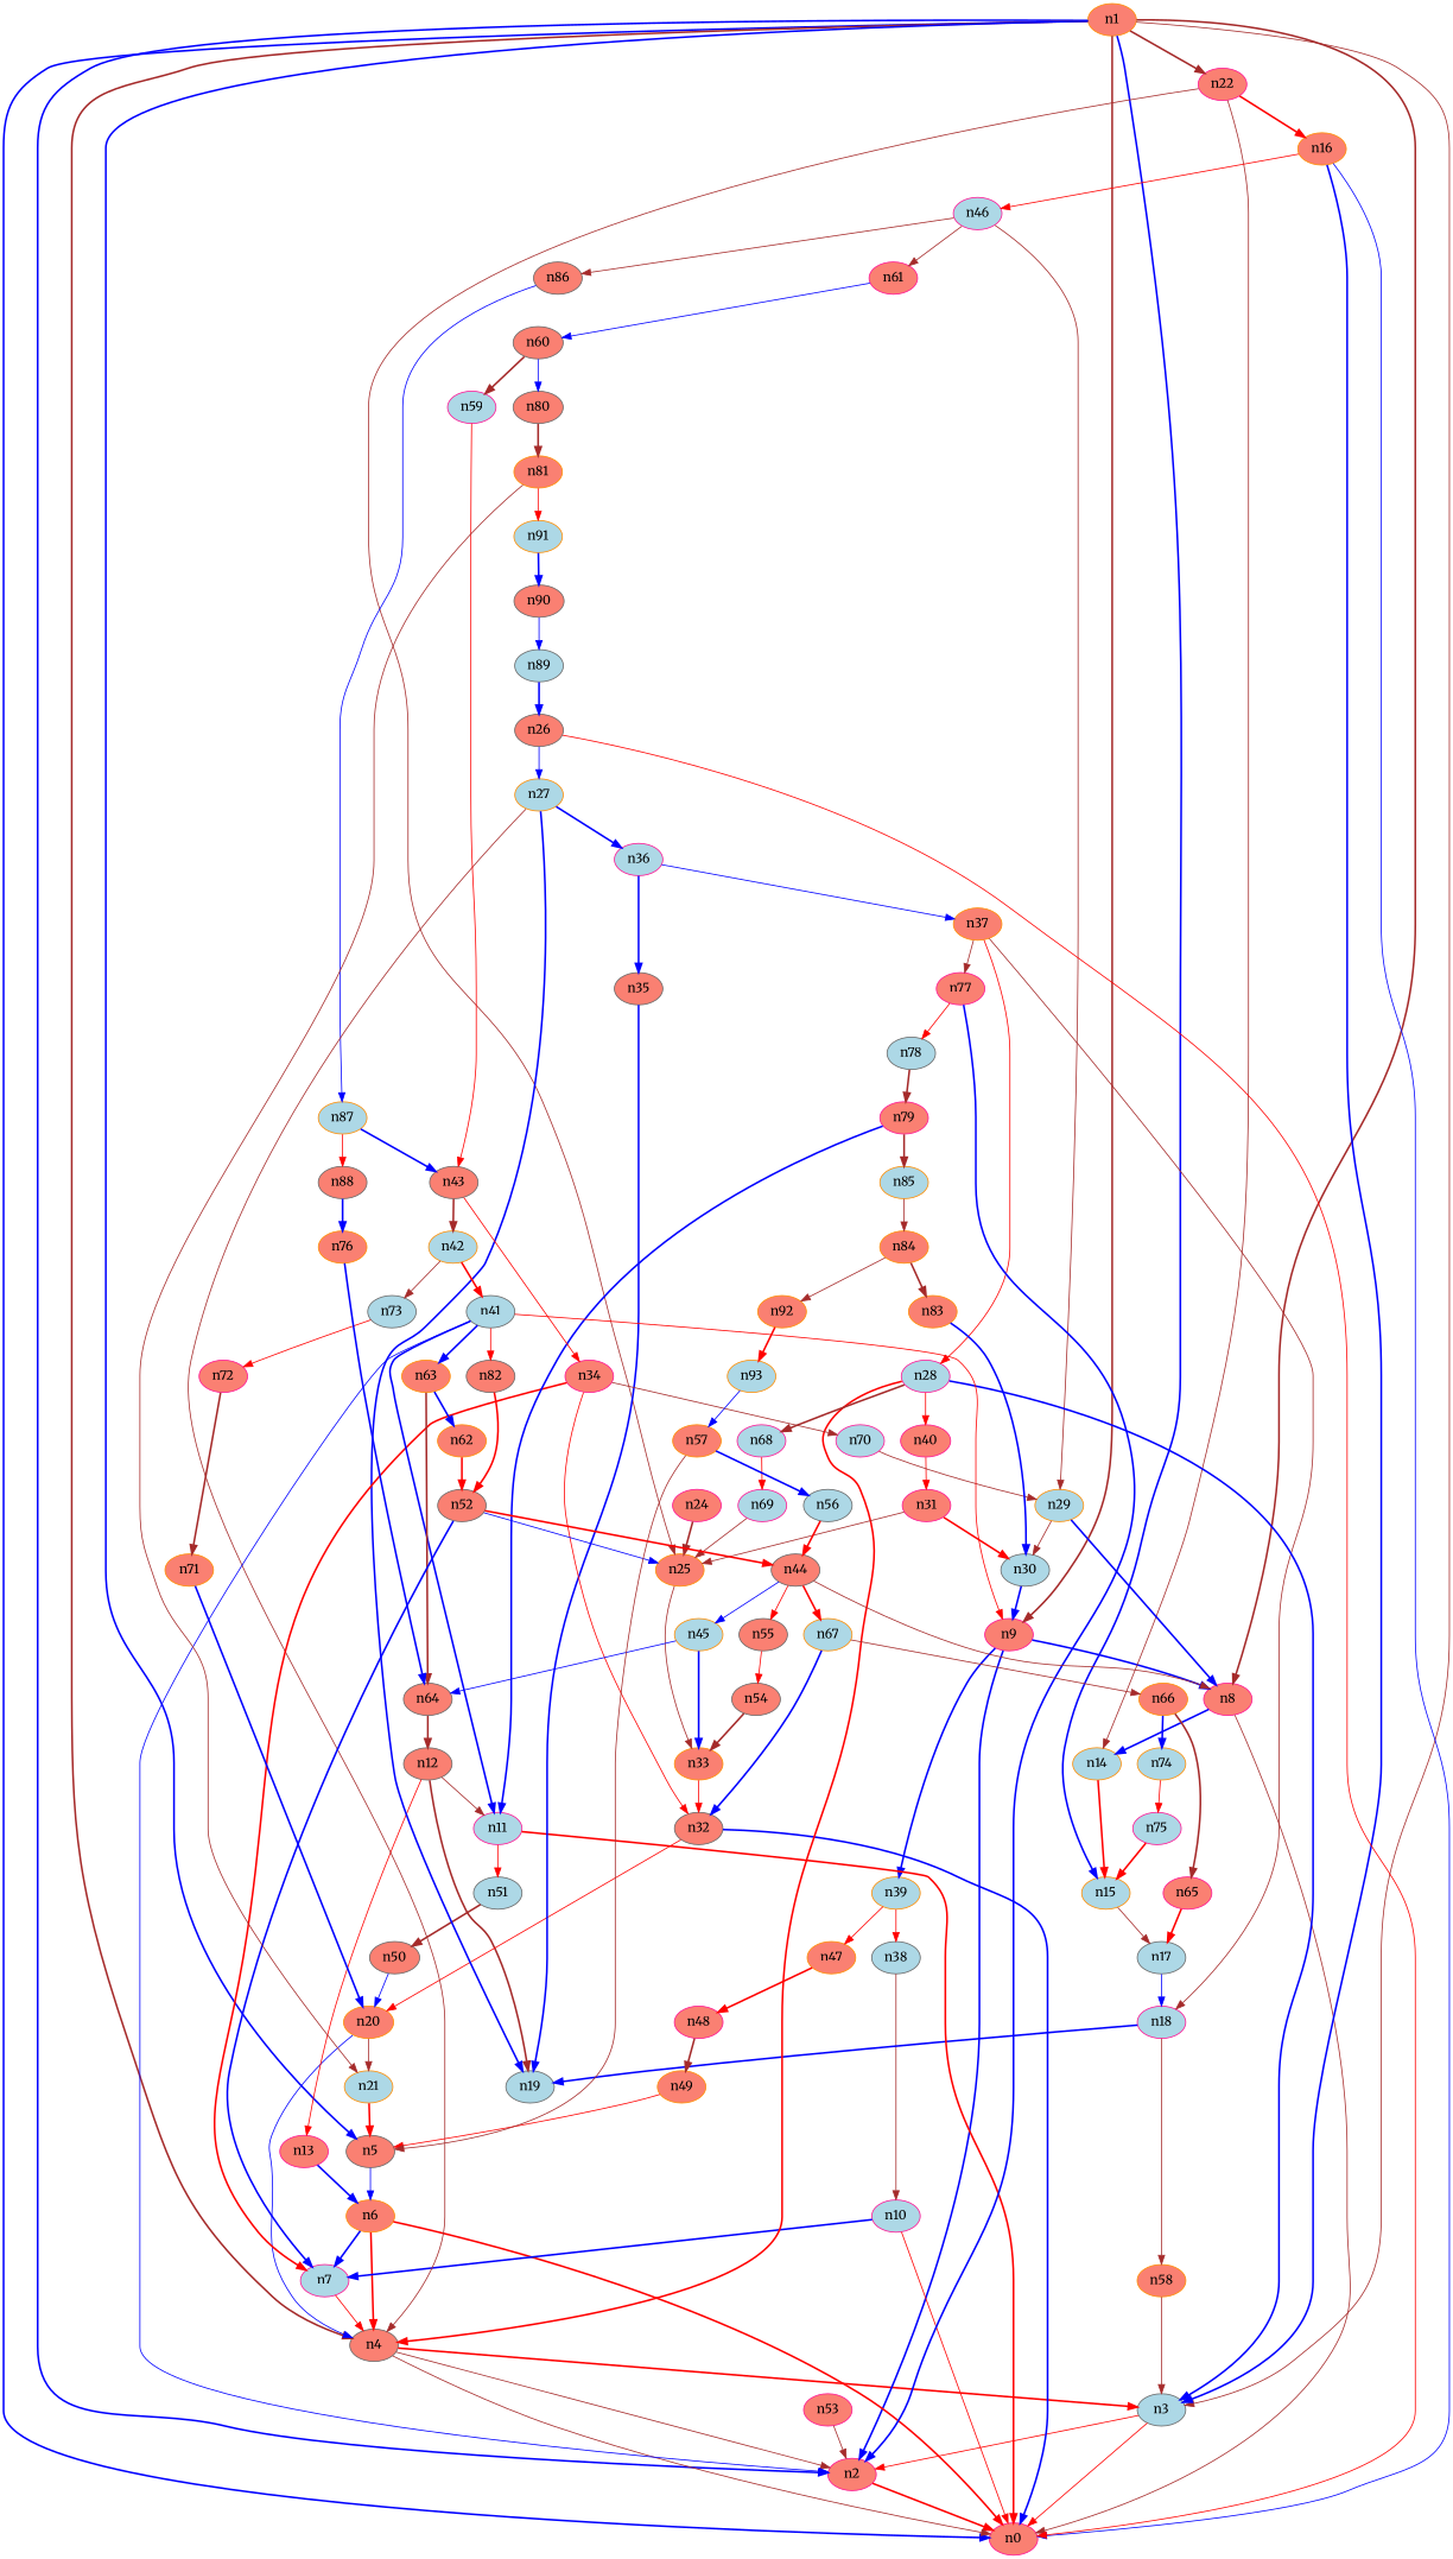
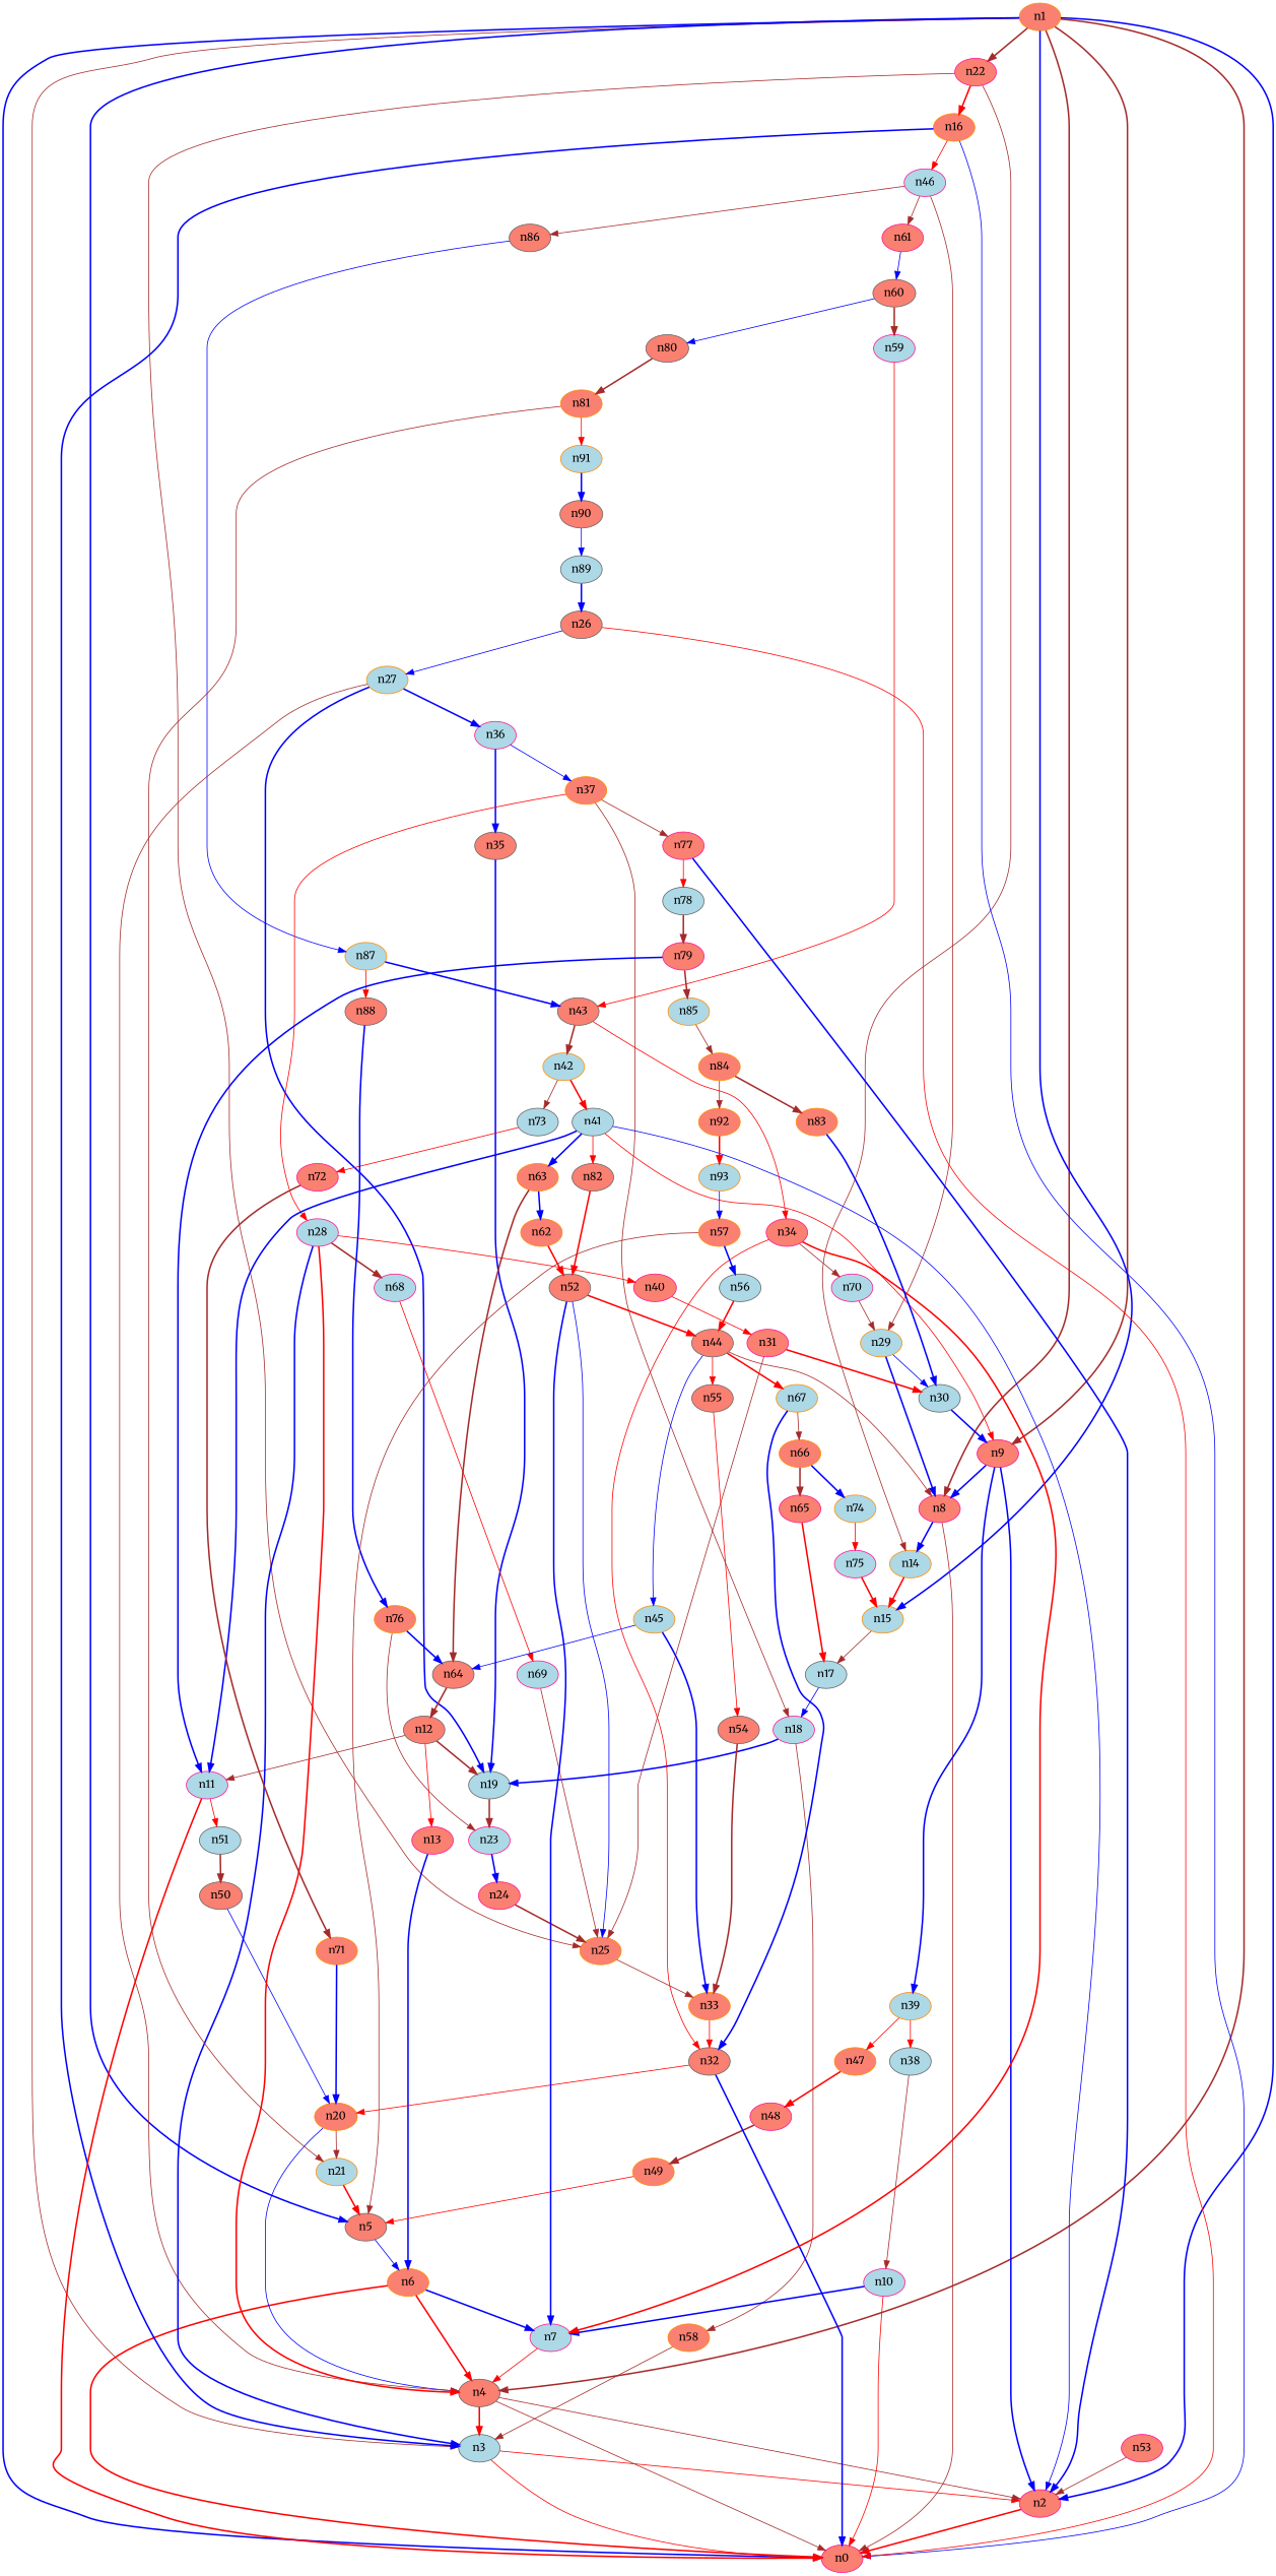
  digraph {
    fontname=Merriweather
    node [color=darkorange fillcolor=salmon fontname=Merriweather style=filled]
    edge [color=blue fontname=Merriweather style=bold]
    n0 [color=deeppink]
    n1
    n2 [color=deeppink]
    n3 [color=gray40 fillcolor=lightblue]
    n4 [color=gray40]
    n5 [color=gray40]
    n8 [color=deeppink]
    n9 [color=deeppink]
    n15 [fillcolor=lightblue]
    n22 [color=deeppink]
    n6
    n14 [fillcolor=lightblue]
    n39 [fillcolor=lightblue]
    n17 [color=gray40 fillcolor=lightblue]
    n16
    n25
    n7 [color=deeppink fillcolor=lightblue]
    n38 [color=gray40 fillcolor=lightblue]
    n47
    n18 [color=deeppink fillcolor=lightblue]
    n46 [color=deeppink fillcolor=lightblue]
    n33
    n10 [color=deeppink fillcolor=lightblue]
    n48 [color=deeppink]
    n11 [color=deeppink fillcolor=lightblue]
    n51 [color=gray40 fillcolor=lightblue]
    n50 [color=gray40]
    n20
    n12 [color=gray40]
    n13 [color=deeppink]
    n19 [color=gray40 fillcolor=lightblue]
+   n23 [color=deeppink fillcolor=lightblue]
    n24 [color=deeppink]
    n58
    n29 [fillcolor=lightblue]
    n61 [color=deeppink]
    n86 [color=gray40]
    n30 [color=gray40 fillcolor=lightblue]
    n60 [color=gray40]
    n87 [fillcolor=lightblue]
    n21 [fillcolor=lightblue]
    n32 [color=gray40]
    n26 [color=gray40]
    n27 [fillcolor=lightblue]
    n36 [color=deeppink fillcolor=lightblue]
    n35 [color=gray40]
    n37
    n28 [color=deeppink fillcolor=lightblue]
    n77 [color=deeppink]
    n40 [color=deeppink]
    n68 [color=deeppink fillcolor=lightblue]
    n31 [color=deeppink]
    n69 [color=deeppink fillcolor=lightblue]
    n34 [color=deeppink]
    n70 [color=deeppink fillcolor=lightblue]
    n78 [color=gray40 fillcolor=lightblue]
    n79 [color=deeppink]
    n49
    n41 [color=gray40 fillcolor=lightblue]
    n63
    n82 [color=gray40]
    n64 [color=gray40]
    n62
    n52 [color=gray40]
    n44 [color=gray40]
    n42 [fillcolor=lightblue]
    n73 [color=gray40 fillcolor=lightblue]
    n72 [color=deeppink]
    n71
    n43 [color=gray40]
    n45 [fillcolor=lightblue]
    n55 [color=gray40]
    n67 [fillcolor=lightblue]
    n54 [color=gray40]
    n66
    n65 [color=deeppink]
    n74 [fillcolor=lightblue]
    n59 [color=deeppink fillcolor=lightblue]
    n80 [color=gray40]
    n88 [color=gray40]
    n53 [color=deeppink]
    n56 [color=gray40 fillcolor=lightblue]
    n57
    n81
    n91 [fillcolor=lightblue]
    n75 [color=deeppink fillcolor=lightblue]
    n76
    n85 [fillcolor=lightblue]
    n84
    n83
    n92
    n90 [color=gray40]
    n89 [color=gray40 fillcolor=lightblue]
    n93 [fillcolor=lightblue]
    n1 -> n0
    n1 -> n2
    n1 -> n3 [color=brown style=solid]
    n1 -> n4 [color=brown]
    n1 -> n5
    n1 -> n8 [color=brown]
    n1 -> n9 [color=brown]
    n1 -> n15
    n1 -> n22 [color=brown]
    n2 -> n0 [color=red]
    n3 -> n0 [color=red style=solid]
    n3 -> n2 [color=red style=solid]
    n4 -> n0 [color=brown style=solid]
    n4 -> n2 [color=brown style=solid]
    n4 -> n3 [color=red]
    n5 -> n6 [style=solid]
    n8 -> n0 [color=brown style=solid]
    n8 -> n14
    n9 -> n2
    n9 -> n8
    n9 -> n39
    n15 -> n17 [color=brown style=solid]
    n22 -> n14 [color=brown style=solid]
    n22 -> n16 [color=red]
    n22 -> n25 [color=brown style=solid]
    n6 -> n0 [color=red]
    n6 -> n4 [color=red]
    n6 -> n7
    n14 -> n15 [color=red]
    n39 -> n38 [color=red style=solid]
    n39 -> n47 [color=red style=solid]
    n17 -> n18 [style=solid]
    n16 -> n0 [style=solid]
    n16 -> n3
    n16 -> n46 [color=red style=solid]
    n25 -> n33 [color=brown style=solid]
    n7 -> n4 [color=red style=solid]
    n38 -> n10 [color=brown style=solid]
    n47 -> n48 [color=red]
    n18 -> n19
    n18 -> n58 [color=brown style=solid]
    n46 -> n29 [color=brown style=solid]
    n46 -> n61 [color=brown style=solid]
    n46 -> n86 [color=brown style=solid]
    n33 -> n32 [color=red style=solid]
    n10 -> n0 [color=red style=solid]
    n10 -> n7
    n48 -> n49 [color=brown]
    n11 -> n0 [color=red]
    n11 -> n51 [color=red style=solid]
    n51 -> n50 [color=brown]
    n50 -> n20 [style=solid]
    n20 -> n4 [style=solid]
    n20 -> n21 [color=brown style=solid]
    n12 -> n11 [color=brown style=solid]
    n12 -> n13 [color=red style=solid]
    n12 -> n19 [color=brown]
    n13 -> n6
+   n19 -> n23 [color=brown]
+   n23 -> n24
    n24 -> n25 [color=brown]
    n58 -> n3 [color=brown style=solid]
    n29 -> n8
-   n29 -> n30 [color=brown style=solid]
+   n29 -> n30 [style=solid]
    n61 -> n60 [style=solid]
    n86 -> n87 [style=solid]
    n30 -> n9
    n60 -> n59 [color=brown]
    n60 -> n80 [style=solid]
    n87 -> n43
    n87 -> n88 [color=red style=solid]
    n21 -> n5 [color=red]
    n32 -> n0
    n32 -> n20 [color=red style=solid]
    n26 -> n0 [color=red style=solid]
    n26 -> n27 [style=solid]
    n27 -> n4 [color=brown style=solid]
    n27 -> n19
    n27 -> n36
    n36 -> n35
    n36 -> n37 [style=solid]
    n35 -> n19
    n37 -> n18 [color=brown style=solid]
    n37 -> n28 [color=red style=solid]
    n37 -> n77 [color=brown style=solid]
    n28 -> n3
    n28 -> n4 [color=red]
    n28 -> n40 [color=red style=solid]
    n28 -> n68 [color=brown]
    n77 -> n2
    n77 -> n78 [color=red style=solid]
    n40 -> n31 [color=red style=solid]
    n68 -> n69 [color=red style=solid]
    n31 -> n25 [color=brown style=solid]
    n31 -> n30 [color=red]
    n69 -> n25 [color=brown style=solid]
    n34 -> n7 [color=red]
    n34 -> n32 [color=red style=solid]
    n34 -> n70 [color=brown style=solid]
    n70 -> n29 [color=brown style=solid]
    n78 -> n79 [color=brown]
    n79 -> n11
    n79 -> n85 [color=brown]
    n49 -> n5 [color=red style=solid]
    n41 -> n2 [style=solid]
    n41 -> n9 [color=red style=solid]
    n41 -> n11
    n41 -> n63
    n41 -> n82 [color=red style=solid]
    n63 -> n64 [color=brown]
    n63 -> n62
    n82 -> n52 [color=red]
    n64 -> n12 [color=brown]
    n62 -> n52 [color=red]
    n52 -> n25 [style=solid]
    n52 -> n7
    n52 -> n44 [color=red]
    n44 -> n8 [color=brown style=solid]
    n44 -> n45 [style=solid]
    n44 -> n55 [color=red style=solid]
    n44 -> n67 [color=red]
    n42 -> n41 [color=red]
    n42 -> n73 [color=brown style=solid]
    n73 -> n72 [color=red style=solid]
    n72 -> n71 [color=brown]
    n71 -> n20
    n43 -> n34 [color=red style=solid]
    n43 -> n42 [color=brown]
    n45 -> n33
    n45 -> n64 [style=solid]
    n55 -> n54 [color=red style=solid]
    n67 -> n32
    n67 -> n66 [color=brown style=solid]
    n54 -> n33 [color=brown]
    n66 -> n65 [color=brown]
    n66 -> n74
    n65 -> n17 [color=red]
    n74 -> n75 [color=red style=solid]
    n59 -> n43 [color=red style=solid]
    n80 -> n81 [color=brown]
    n88 -> n76
    n53 -> n2 [color=brown style=solid]
    n56 -> n44 [color=red]
    n57 -> n5 [color=brown style=solid]
    n57 -> n56
    n81 -> n21 [color=brown style=solid]
    n81 -> n91 [color=red style=solid]
    n91 -> n90
    n75 -> n15 [color=red]
+   n76 -> n23 [color=brown style=solid]
    n76 -> n64
    n85 -> n84 [color=brown style=solid]
    n84 -> n83 [color=brown]
    n84 -> n92 [color=brown style=solid]
    n83 -> n30
    n92 -> n93 [color=red]
    n90 -> n89 [style=solid]
    n89 -> n26
    n93 -> n57 [style=solid]
  }
